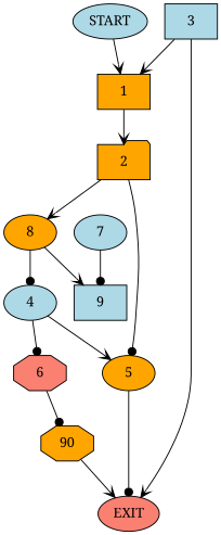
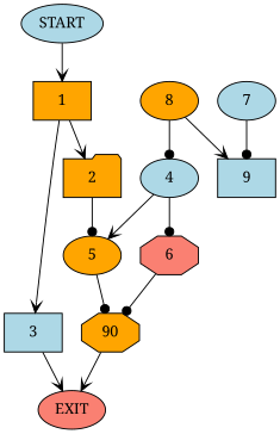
  digraph {
    fontname="Noto Serif"
    node [fillcolor=lightblue fontname="Noto Serif" shape=ellipse style=filled]
    edge [arrowhead=vee fontname="Noto Serif"]
    n1 [label=START]
    1 [fillcolor=orange shape=box]
    2 [fillcolor=orange shape=folder]
    3 [shape=box]
    n5 [fillcolor=salmon label=EXIT]
    8 [fillcolor=orange]
    5 [fillcolor=orange]
    4
    6 [fillcolor=salmon shape=octagon]
    9 [shape=box]
    7
    n12 [fillcolor=orange label=90 shape=octagon]
    n1 -> 1
    1 -> 2
-   3 -> 1
-   2 -> 8
+   1 -> 3
    2 -> 5 [arrowhead=dot]
    3 -> n5
    8 -> 4 [arrowhead=dot]
    8 -> 9
-   5 -> n5 [arrowhead=dot]
+   5 -> n12 [arrowhead=dot]
    4 -> 5
    4 -> 6 [arrowhead=dot]
    6 -> n12 [arrowhead=dot]
    7 -> 9 [arrowhead=dot]
    n12 -> n5
  }
